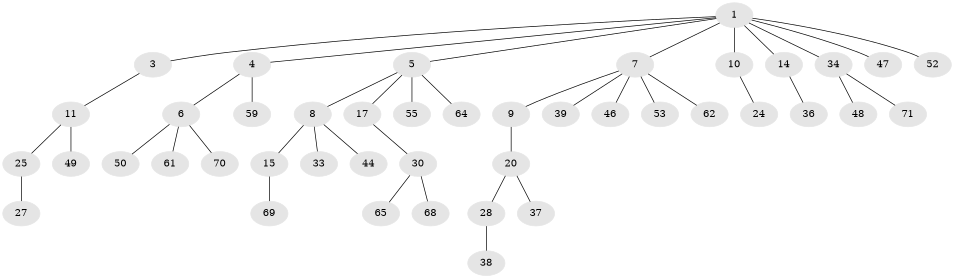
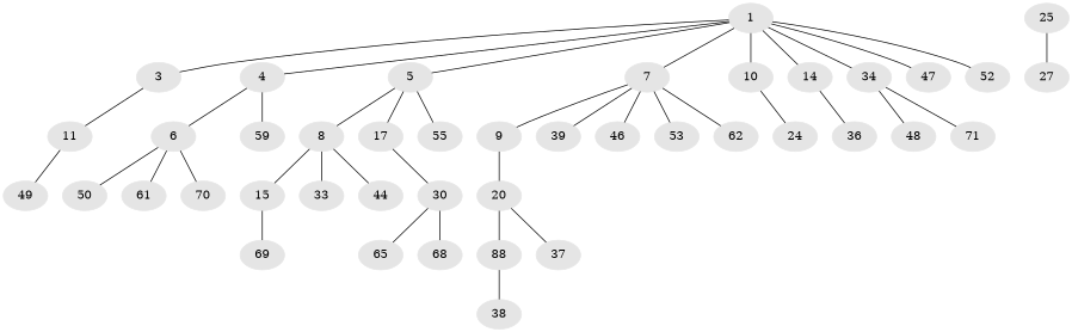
  graph {
    node [color=gray90 style=filled]
    1 [super="+2"]
    3
    4 [super="+57+32"]
    5 [super="+13+41+72"]
    7 [super="+26+29+54"]
    10 [super="+18"]
    14 [super="+40"]
    34
    47 [super="+56"]
    52
    11
    6 [super="+19+45"]
    59
    8
    17
    55
-   64
    9 [super="+16+12+51"]
    39
    46
    53
    62 [super="+63"]
    24 [super="+37"]
    36
    48
    71
    25
    49
    50
    61
    70
    15 [super="+35"]
    33
    44
    30
    20 [super="+58+23"]
    69
-   28
+   28 [label=88]
    n39 [label=37]
    27 [super="+60"]
    65
    68
    38 [super="+67"]
    1 -- 3
    1 -- 4
    1 -- 5
    1 -- 7
    1 -- 10
    1 -- 14
    1 -- 34
    1 -- 47
    1 -- 52
    3 -- 11
    4 -- 6
    4 -- 59
    5 -- 8
    5 -- 17
    5 -- 55
-   5 -- 64
    7 -- 9
    7 -- 39
    7 -- 46
    7 -- 53
    7 -- 62
    10 -- 24
    14 -- 36
    34 -- 48
    34 -- 71
-   11 -- 25
    11 -- 49
    6 -- 50
    6 -- 61
    6 -- 70
    8 -- 15
    8 -- 33
    8 -- 44
    17 -- 30
    9 -- 20
    25 -- 27
    15 -- 69
    30 -- 65
    30 -- 68
    20 -- 28
    20 -- n39
    28 -- 38
  }
